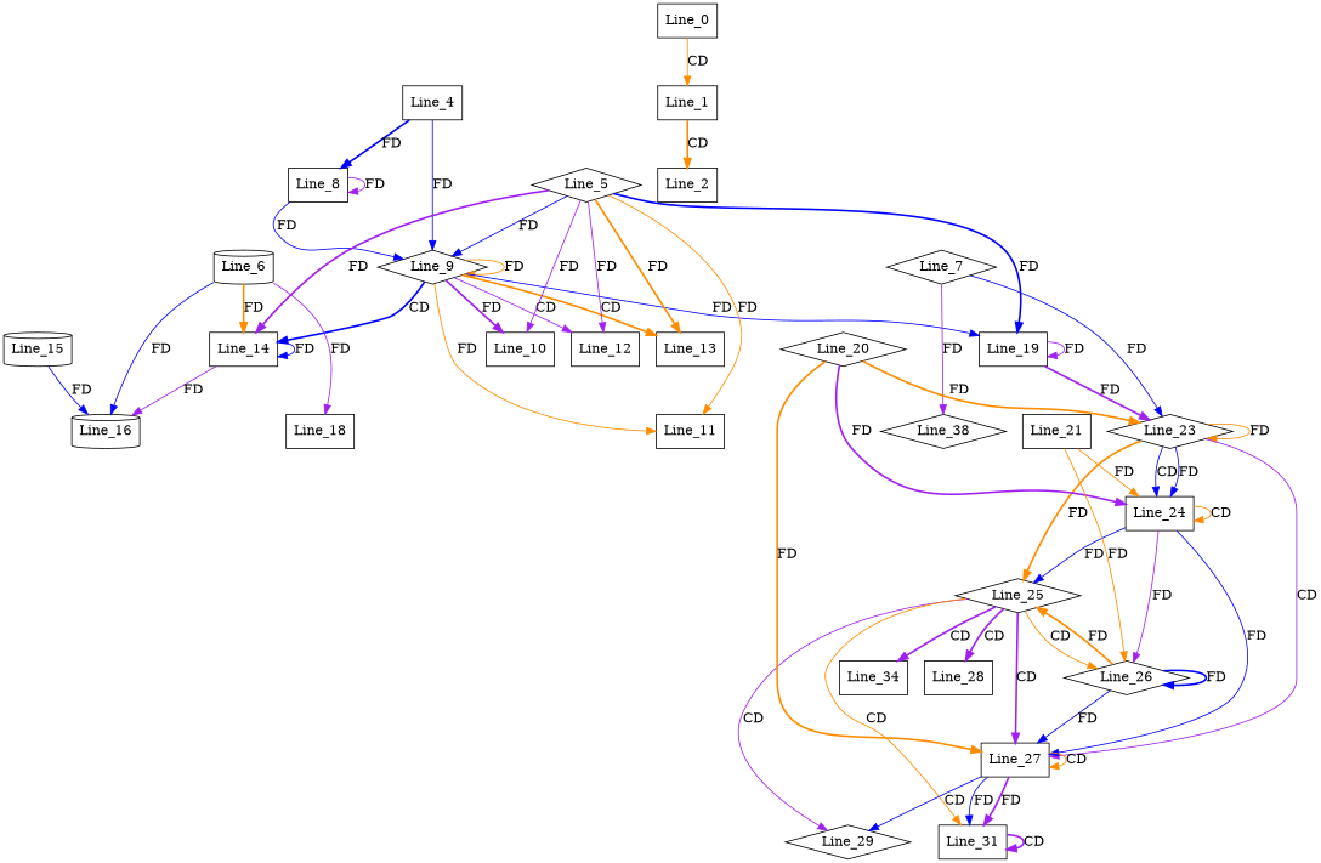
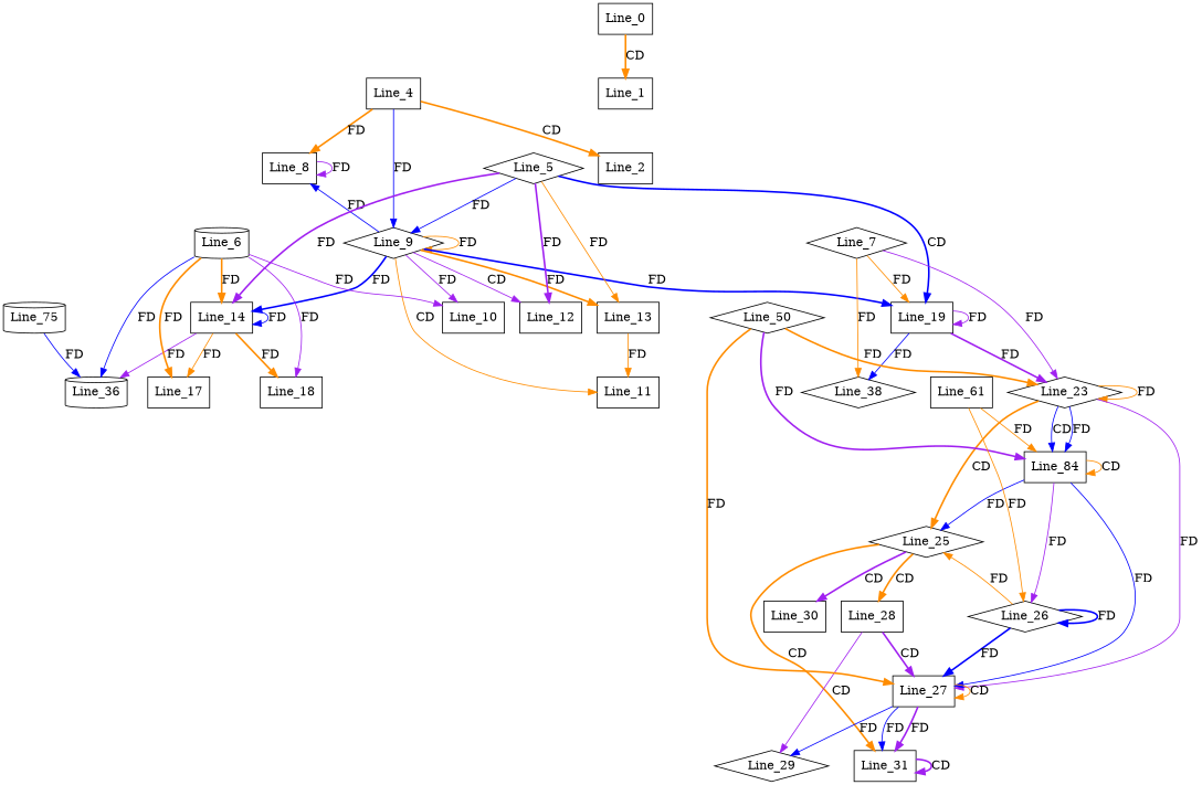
  digraph {
    node [shape=box]
    edge [color=darkorange style=solid]
    Line_0
    Line_1
    Line_2
    Line_4
    Line_8
    Line_9 [shape=diamond]
    Line_10
    Line_11
    Line_12
    Line_13
    Line_14
    Line_19
    Line_5 [shape=diamond]
-   Line_16 [shape=cylinder]
+   Line_16 [shape=cylinder label=Line_36]
+   Line_17
    Line_18
    Line_23 [shape=diamond]
    Line_38 [shape=diamond]
    Line_6 [shape=cylinder]
-   Line_15 [shape=cylinder]
+   Line_15 [shape=cylinder label=Line_75]
    Line_7 [shape=diamond]
-   Line_24
+   Line_24 [label=Line_84]
    Line_25 [shape=diamond]
    Line_27
    Line_26 [shape=diamond]
    Line_28
    Line_29 [shape=diamond]
-   Line_30 [label=Line_34]
+   Line_30
    Line_31
-   Line_20 [shape=diamond]
-   Line_21
-   Line_0 -> Line_1 [label=CD]
-   Line_1 -> Line_2 [label=CD style=bold]
-   Line_4 -> Line_8 [color=blue label=FD style=bold]
+   Line_20 [shape=diamond label=Line_50]
+   Line_21 [label=Line_61]
+   Line_0 -> Line_1 [label=CD style=bold]
+   Line_4 -> Line_2 [label=CD style=bold]
+   Line_4 -> Line_8 [label=FD style=bold]
    Line_4 -> Line_9 [color=blue label=FD]
    Line_8 -> Line_8 [color=purple label=FD]
-   Line_8 -> Line_9 [color=blue label=FD]
+   Line_9 -> Line_8 [color=blue label=FD]
    Line_9 -> Line_9 [label=FD]
-   Line_9 -> Line_10 [color=purple label=FD style=bold]
-   Line_9 -> Line_11 [label=FD]
+   Line_9 -> Line_10 [color=purple label=FD]
+   Line_9 -> Line_11 [label=CD]
    Line_9 -> Line_12 [color=purple label=CD]
-   Line_9 -> Line_13 [label=CD style=bold]
-   Line_9 -> Line_14 [color=blue label=CD style=bold]
-   Line_9 -> Line_19 [color=blue label=FD]
+   Line_9 -> Line_13 [label=FD style=bold]
+   Line_9 -> Line_14 [color=blue label=FD style=bold]
+   Line_9 -> Line_19 [color=blue label=FD style=bold]
    Line_14 -> Line_14 [color=blue label=FD]
    Line_14 -> Line_16 [color=purple label=FD]
+   Line_14 -> Line_17 [label=FD]
+   Line_14 -> Line_18 [label=FD style=bold]
    Line_19 -> Line_19 [color=purple label=FD]
    Line_19 -> Line_23 [color=purple label=FD style=bold]
+   Line_19 -> Line_38 [color=blue label=FD]
    Line_5 -> Line_9 [color=blue label=FD]
-   Line_5 -> Line_10 [color=purple label=FD]
-   Line_5 -> Line_11 [label=FD]
-   Line_5 -> Line_12 [color=purple label=FD]
-   Line_5 -> Line_13 [label=FD style=bold]
+   Line_6 -> Line_10 [color=purple label=FD]
+   Line_13 -> Line_11 [label=FD]
+   Line_5 -> Line_12 [color=purple label=FD style=bold]
+   Line_5 -> Line_13 [label=FD]
    Line_5 -> Line_14 [color=purple label=FD style=bold]
-   Line_5 -> Line_19 [color=blue label=FD style=bold]
+   Line_5 -> Line_19 [color=blue label=CD style=bold]
    Line_23 -> Line_23 [label=FD]
    Line_23 -> Line_24 [color=blue label=CD]
    Line_23 -> Line_24 [color=blue label=FD]
-   Line_23 -> Line_25 [label=FD style=bold]
-   Line_23 -> Line_27 [color=purple label=CD]
+   Line_23 -> Line_25 [label=CD style=bold]
+   Line_23 -> Line_27 [color=purple label=FD]
    Line_6 -> Line_14 [label=FD style=bold]
    Line_6 -> Line_16 [color=blue label=FD]
+   Line_6 -> Line_17 [label=FD style=bold]
    Line_6 -> Line_18 [color=purple label=FD]
    Line_15 -> Line_16 [color=blue label=FD]
-   Line_7 -> Line_23 [color=blue label=FD]
-   Line_7 -> Line_38 [color=purple label=FD]
+   Line_7 -> Line_19 [label=FD]
+   Line_7 -> Line_23 [color=purple label=FD]
+   Line_7 -> Line_38 [label=FD]
    Line_24 -> Line_24 [label=CD]
    Line_24 -> Line_25 [color=blue label=FD]
    Line_24 -> Line_27 [color=blue label=FD]
    Line_24 -> Line_26 [color=purple label=FD]
-   Line_25 -> Line_27 [color=purple label=CD style=bold]
-   Line_25 -> Line_26 [label=CD]
-   Line_25 -> Line_28 [color=purple label=CD style=bold]
-   Line_25 -> Line_29 [color=purple label=CD]
+   Line_28 -> Line_27 [color=purple label=CD style=bold]
+   Line_25 -> Line_28 [label=CD style=bold]
+   Line_28 -> Line_29 [color=purple label=CD]
    Line_25 -> Line_30 [color=purple label=CD style=bold]
-   Line_25 -> Line_31 [label=CD]
+   Line_25 -> Line_31 [label=CD style=bold]
    Line_27 -> Line_27 [label=CD]
-   Line_27 -> Line_29 [color=blue label=CD]
+   Line_27 -> Line_29 [color=blue label=FD]
    Line_27 -> Line_31 [color=blue label=FD]
    Line_27 -> Line_31 [color=purple label=FD style=bold]
-   Line_26 -> Line_25 [label=FD style=bold]
-   Line_26 -> Line_27 [color=blue label=FD]
+   Line_26 -> Line_25 [label=FD]
+   Line_26 -> Line_27 [color=blue label=FD style=bold]
    Line_26 -> Line_26 [color=blue label=FD style=bold]
    Line_31 -> Line_31 [color=purple label=CD style=bold]
    Line_20 -> Line_23 [label=FD style=bold]
    Line_20 -> Line_24 [color=purple label=FD style=bold]
    Line_20 -> Line_27 [label=FD style=bold]
    Line_21 -> Line_24 [label=FD]
    Line_21 -> Line_26 [label=FD]
  }
